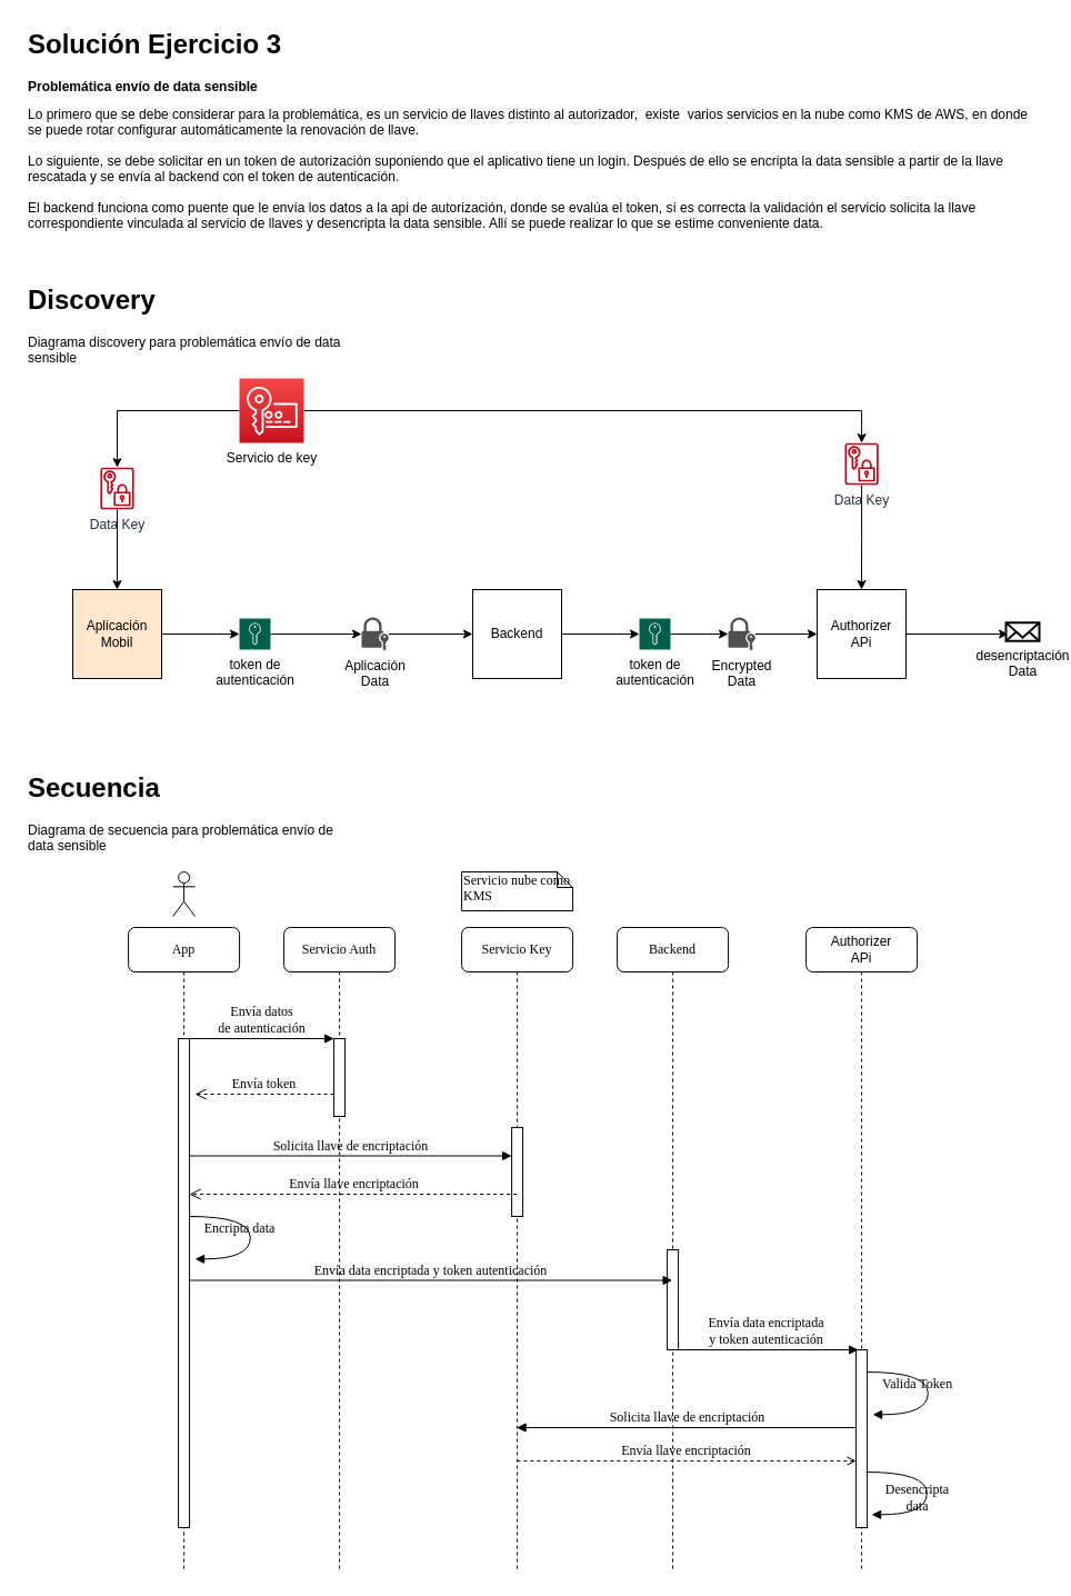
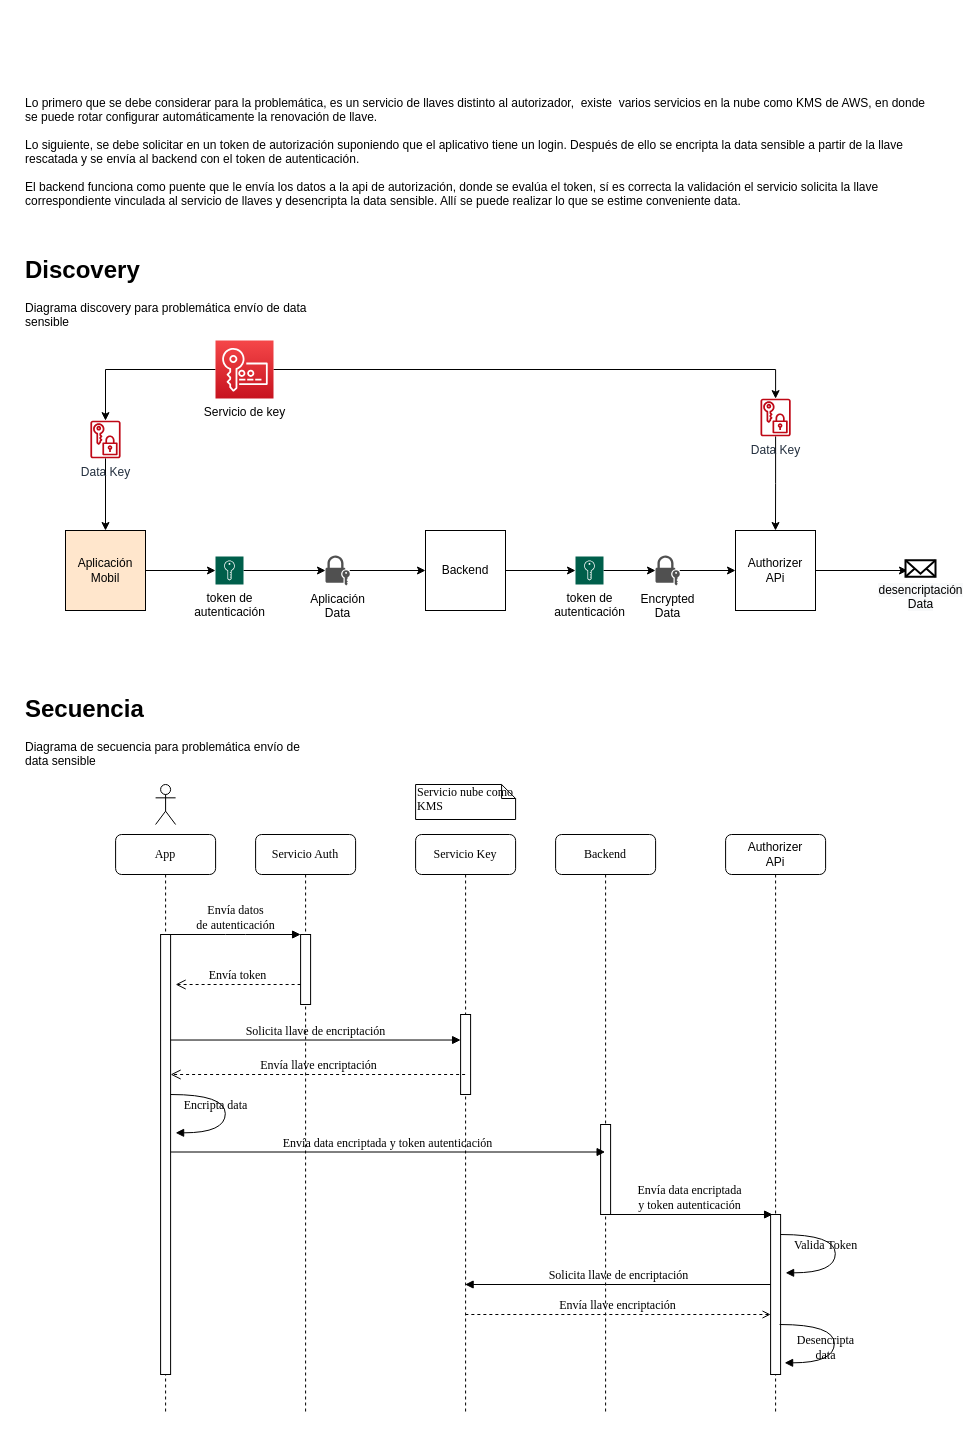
  <mxCell id="0" />
  <mxCell id="1" parent="0" />
  <mxCell id="2" style="edgeStyle=orthogonalEdgeStyle;rounded=0;orthogonalLoop=1;jettySize=auto;html=1;" parent="1" source="3" target="5" edge="1"><mxGeometry relative="1" as="geometry" /></mxCell>
  <mxCell id="3" value="Aplicación&lt;br&gt;Mobil" style="whiteSpace=wrap;html=1;aspect=fixed;fillColor=#ffe6cc;" parent="1" vertex="1"><mxGeometry x="65" y="530" width="80" height="80" as="geometry" /></mxCell>
  <mxCell id="4" style="edgeStyle=orthogonalEdgeStyle;rounded=0;orthogonalLoop=1;jettySize=auto;html=1;" parent="1" source="5" target="8" edge="1"><mxGeometry relative="1" as="geometry" /></mxCell>
  <mxCell id="5" value="token de &lt;br&gt;autenticación" style="sketch=0;pointerEvents=1;shadow=0;dashed=0;html=1;strokeColor=none;fillColor=#005F4B;labelPosition=center;verticalLabelPosition=bottom;verticalAlign=top;align=center;outlineConnect=0;shape=mxgraph.veeam2.key;" parent="1" vertex="1"><mxGeometry x="215" y="556" width="28.0" height="28.0" as="geometry" /></mxCell>
  <mxCell id="6" value="Backend" style="whiteSpace=wrap;html=1;aspect=fixed;" parent="1" vertex="1"><mxGeometry x="425" y="530" width="80" height="80" as="geometry" /></mxCell>
  <mxCell id="7" style="edgeStyle=orthogonalEdgeStyle;rounded=0;orthogonalLoop=1;jettySize=auto;html=1;" parent="1" source="8" target="6" edge="1"><mxGeometry relative="1" as="geometry" /></mxCell>
  <mxCell id="8" value="Aplicación&lt;br&gt;Data" style="sketch=0;pointerEvents=1;shadow=0;dashed=0;html=1;strokeColor=none;fillColor=#505050;labelPosition=center;verticalLabelPosition=bottom;verticalAlign=top;outlineConnect=0;align=center;shape=mxgraph.office.security.lock_with_key_security;" parent="1" vertex="1"><mxGeometry x="325" y="555" width="24.31" height="30" as="geometry" /></mxCell>
  <mxCell id="9" style="edgeStyle=orthogonalEdgeStyle;rounded=0;orthogonalLoop=1;jettySize=auto;html=1;" parent="1" source="11" target="13" edge="1"><mxGeometry relative="1" as="geometry" /></mxCell>
  <mxCell id="10" style="edgeStyle=orthogonalEdgeStyle;rounded=0;orthogonalLoop=1;jettySize=auto;html=1;" parent="1" source="11" target="17" edge="1"><mxGeometry relative="1" as="geometry" /></mxCell>
  <mxCell id="11" value="&lt;span style=&quot;color: rgb(0 , 0 , 0)&quot;&gt;Servicio de key&lt;/span&gt;" style="sketch=0;points=[[0,0,0],[0.25,0,0],[0.5,0,0],[0.75,0,0],[1,0,0],[0,1,0],[0.25,1,0],[0.5,1,0],[0.75,1,0],[1,1,0],[0,0.25,0],[0,0.5,0],[0,0.75,0],[1,0.25,0],[1,0.5,0],[1,0.75,0]];outlineConnect=0;fontColor=#232F3E;gradientColor=#F54749;gradientDirection=north;fillColor=#C7131F;strokeColor=#ffffff;dashed=0;verticalLabelPosition=bottom;verticalAlign=top;align=center;html=1;fontSize=12;fontStyle=0;aspect=fixed;shape=mxgraph.aws4.resourceIcon;resIcon=mxgraph.aws4.key_management_service;" parent="1" vertex="1"><mxGeometry x="215" y="340" width="58" height="58" as="geometry" /></mxCell>
  <mxCell id="12" style="edgeStyle=orthogonalEdgeStyle;rounded=0;orthogonalLoop=1;jettySize=auto;html=1;entryX=0.5;entryY=0;entryDx=0;entryDy=0;" parent="1" source="13" target="3" edge="1"><mxGeometry relative="1" as="geometry" /></mxCell>
  <mxCell id="13" value="Data Key" style="sketch=0;outlineConnect=0;fontColor=#232F3E;gradientColor=none;fillColor=#BF0816;strokeColor=none;dashed=0;verticalLabelPosition=bottom;verticalAlign=top;align=center;html=1;fontSize=12;fontStyle=0;aspect=fixed;pointerEvents=1;shape=mxgraph.aws4.data_encryption_key;" parent="1" vertex="1"><mxGeometry x="89.89" y="420" width="30.21" height="38" as="geometry" /></mxCell>
  <mxCell id="14" style="edgeStyle=orthogonalEdgeStyle;rounded=0;orthogonalLoop=1;jettySize=auto;html=1;entryX=0.067;entryY=0.621;entryDx=0;entryDy=0;entryPerimeter=0;" parent="1" source="15" target="23" edge="1"><mxGeometry relative="1" as="geometry" /></mxCell>
  <mxCell id="15" value="Authorizer &lt;br&gt;APi" style="whiteSpace=wrap;html=1;aspect=fixed;" parent="1" vertex="1"><mxGeometry x="735" y="530" width="80" height="80" as="geometry" /></mxCell>
  <mxCell id="16" style="edgeStyle=orthogonalEdgeStyle;rounded=0;orthogonalLoop=1;jettySize=auto;html=1;" parent="1" source="17" target="15" edge="1"><mxGeometry relative="1" as="geometry" /></mxCell>
  <mxCell id="17" value="Data Key" style="sketch=0;outlineConnect=0;fontColor=#232F3E;gradientColor=none;fillColor=#BF0816;strokeColor=none;dashed=0;verticalLabelPosition=bottom;verticalAlign=top;align=center;html=1;fontSize=12;fontStyle=0;aspect=fixed;pointerEvents=1;shape=mxgraph.aws4.data_encryption_key;" parent="1" vertex="1"><mxGeometry x="760" y="398" width="30.21" height="38" as="geometry" /></mxCell>
  <mxCell id="18" style="edgeStyle=orthogonalEdgeStyle;rounded=0;orthogonalLoop=1;jettySize=auto;html=1;" parent="1" source="6" target="20" edge="1"><mxGeometry relative="1" as="geometry"><mxPoint x="505" y="569" as="sourcePoint" /></mxGeometry></mxCell>
  <mxCell id="19" style="edgeStyle=orthogonalEdgeStyle;rounded=0;orthogonalLoop=1;jettySize=auto;html=1;" parent="1" source="20" target="22" edge="1"><mxGeometry relative="1" as="geometry" /></mxCell>
  <mxCell id="20" value="token de &lt;br&gt;autenticación" style="sketch=0;pointerEvents=1;shadow=0;dashed=0;html=1;strokeColor=none;fillColor=#005F4B;labelPosition=center;verticalLabelPosition=bottom;verticalAlign=top;align=center;outlineConnect=0;shape=mxgraph.veeam2.key;" parent="1" vertex="1"><mxGeometry x="575" y="556" width="28.0" height="28.0" as="geometry" /></mxCell>
  <mxCell id="21" style="edgeStyle=orthogonalEdgeStyle;rounded=0;orthogonalLoop=1;jettySize=auto;html=1;entryX=0;entryY=0.5;entryDx=0;entryDy=0;" parent="1" source="22" target="15" edge="1"><mxGeometry relative="1" as="geometry" /></mxCell>
  <mxCell id="22" value="Encrypted &lt;br&gt;Data" style="sketch=0;pointerEvents=1;shadow=0;dashed=0;html=1;strokeColor=none;fillColor=#505050;labelPosition=center;verticalLabelPosition=bottom;verticalAlign=top;outlineConnect=0;align=center;shape=mxgraph.office.security.lock_with_key_security;" parent="1" vertex="1"><mxGeometry x="655" y="555" width="24.31" height="30" as="geometry" /></mxCell>
  <mxCell id="23" value="&lt;span style=&quot;background-color: rgb(248 , 249 , 250)&quot;&gt;desencriptación&lt;/span&gt;&lt;br style=&quot;background-color: rgb(248 , 249 , 250)&quot;&gt;&lt;span style=&quot;background-color: rgb(248 , 249 , 250)&quot;&gt;Data&lt;/span&gt;" style="html=1;verticalLabelPosition=bottom;align=center;labelBackgroundColor=#ffffff;verticalAlign=top;strokeWidth=2;shadow=0;dashed=0;shape=mxgraph.ios7.icons.mail;" parent="1" vertex="1"><mxGeometry x="905" y="559.75" width="30" height="16.5" as="geometry" /></mxCell>
  <mxCell id="24" value="Servicio Auth" style="shape=umlLifeline;perimeter=lifelinePerimeter;whiteSpace=wrap;html=1;container=1;collapsible=0;recursiveResize=0;outlineConnect=0;rounded=1;shadow=0;comic=0;labelBackgroundColor=none;strokeWidth=1;fontFamily=Verdana;fontSize=12;align=center;" parent="1" vertex="1"><mxGeometry x="255.1" y="834" width="100" height="580" as="geometry" /></mxCell>
  <mxCell id="25" value="" style="html=1;points=[];perimeter=orthogonalPerimeter;rounded=0;shadow=0;comic=0;labelBackgroundColor=none;strokeWidth=1;fontFamily=Verdana;fontSize=12;align=center;" parent="24" vertex="1"><mxGeometry x="45" y="100" width="10" height="70" as="geometry" /></mxCell>
  <mxCell id="26" value="Servicio Key" style="shape=umlLifeline;perimeter=lifelinePerimeter;whiteSpace=wrap;html=1;container=1;collapsible=0;recursiveResize=0;outlineConnect=0;rounded=1;shadow=0;comic=0;labelBackgroundColor=none;strokeWidth=1;fontFamily=Verdana;fontSize=12;align=center;" parent="1" vertex="1"><mxGeometry x="415.1" y="834" width="100" height="580" as="geometry" /></mxCell>
  <mxCell id="27" value="" style="html=1;points=[];perimeter=orthogonalPerimeter;rounded=0;shadow=0;comic=0;labelBackgroundColor=none;strokeWidth=1;fontFamily=Verdana;fontSize=12;align=center;" parent="26" vertex="1"><mxGeometry x="45" y="180" width="10" height="80" as="geometry" /></mxCell>
  <mxCell id="28" value="Backend" style="shape=umlLifeline;perimeter=lifelinePerimeter;whiteSpace=wrap;html=1;container=1;collapsible=0;recursiveResize=0;outlineConnect=0;rounded=1;shadow=0;comic=0;labelBackgroundColor=none;strokeWidth=1;fontFamily=Verdana;fontSize=12;align=center;" parent="1" vertex="1"><mxGeometry x="555.1" y="834" width="100" height="580" as="geometry" /></mxCell>
  <mxCell id="29" value="" style="html=1;points=[];perimeter=orthogonalPerimeter;rounded=0;shadow=0;comic=0;labelBackgroundColor=none;strokeWidth=1;fontFamily=Verdana;fontSize=12;align=center;" parent="28" vertex="1"><mxGeometry x="45" y="290" width="10" height="90" as="geometry" /></mxCell>
  <mxCell id="30" value="&lt;span style=&quot;font-family: &amp;#34;helvetica&amp;#34;&quot;&gt;Authorizer&lt;/span&gt;&lt;br style=&quot;font-family: &amp;#34;helvetica&amp;#34;&quot;&gt;&lt;span style=&quot;font-family: &amp;#34;helvetica&amp;#34;&quot;&gt;APi&lt;/span&gt;" style="shape=umlLifeline;perimeter=lifelinePerimeter;whiteSpace=wrap;html=1;container=1;collapsible=0;recursiveResize=0;outlineConnect=0;rounded=1;shadow=0;comic=0;labelBackgroundColor=none;strokeWidth=1;fontFamily=Verdana;fontSize=12;align=center;" parent="1" vertex="1"><mxGeometry x="725.1" y="834" width="100" height="580" as="geometry" /></mxCell>
  <mxCell id="31" value="" style="html=1;points=[];perimeter=orthogonalPerimeter;rounded=0;shadow=0;comic=0;labelBackgroundColor=none;strokeColor=#000000;strokeWidth=1;fillColor=#FFFFFF;fontFamily=Verdana;fontSize=12;fontColor=#000000;align=center;" parent="30" vertex="1"><mxGeometry x="45" y="380" width="10" height="160" as="geometry" /></mxCell>
  <mxCell id="32" value="Valida Token" style="html=1;verticalAlign=bottom;endArrow=block;labelBackgroundColor=none;fontFamily=Verdana;fontSize=12;elbow=vertical;edgeStyle=orthogonalEdgeStyle;curved=1;entryX=1;entryY=0.286;entryPerimeter=0;exitX=1.038;exitY=0.345;exitPerimeter=0;" parent="30" edge="1"><mxGeometry x="0.047" y="-10" relative="1" as="geometry"><mxPoint x="55.003" y="400" as="sourcePoint" /><mxPoint x="60.003" y="438.333" as="targetPoint" /><Array as="points"><mxPoint x="109.67" y="400" /><mxPoint x="109.67" y="438" /></Array><mxPoint as="offset" /></mxGeometry></mxCell>
  <mxCell id="33" value="Solicita llave de encriptación" style="html=1;verticalAlign=bottom;endArrow=none;labelBackgroundColor=none;fontFamily=Verdana;fontSize=12;startArrow=block;startFill=1;endFill=0;" parent="30" edge="1"><mxGeometry relative="1" as="geometry"><mxPoint x="-260.5" y="450" as="sourcePoint" /><mxPoint x="45" y="450" as="targetPoint" /></mxGeometry></mxCell>
  <mxCell id="34" value="Desencripta &lt;br&gt;data" style="html=1;verticalAlign=bottom;endArrow=block;labelBackgroundColor=none;fontFamily=Verdana;fontSize=12;elbow=vertical;edgeStyle=orthogonalEdgeStyle;curved=1;entryX=1;entryY=0.286;entryPerimeter=0;exitX=1.038;exitY=0.345;exitPerimeter=0;" parent="30" edge="1"><mxGeometry x="0.425" y="2" relative="1" as="geometry"><mxPoint x="54.003" y="490" as="sourcePoint" /><mxPoint x="59.003" y="528.333" as="targetPoint" /><Array as="points"><mxPoint x="108.67" y="490" /><mxPoint x="108.67" y="528" /></Array><mxPoint as="offset" /></mxGeometry></mxCell>
  <mxCell id="35" value="App" style="shape=umlLifeline;perimeter=lifelinePerimeter;whiteSpace=wrap;html=1;container=1;collapsible=0;recursiveResize=0;outlineConnect=0;rounded=1;shadow=0;comic=0;labelBackgroundColor=none;strokeWidth=1;fontFamily=Verdana;fontSize=12;align=center;" parent="1" vertex="1"><mxGeometry x="115.1" y="834" width="100" height="580" as="geometry" /></mxCell>
  <mxCell id="36" value="" style="html=1;points=[];perimeter=orthogonalPerimeter;rounded=0;shadow=0;comic=0;labelBackgroundColor=none;strokeWidth=1;fontFamily=Verdana;fontSize=12;align=center;" parent="35" vertex="1"><mxGeometry x="45" y="100" width="10" height="440" as="geometry" /></mxCell>
  <mxCell id="37" value="Envía token" style="html=1;verticalAlign=bottom;endArrow=open;dashed=1;endSize=8;labelBackgroundColor=none;fontFamily=Verdana;fontSize=12;edgeStyle=elbowEdgeStyle;elbow=vertical;" parent="35" source="25" edge="1"><mxGeometry relative="1" as="geometry"><mxPoint x="60" y="150" as="targetPoint" /><Array as="points" /><mxPoint x="170" y="140" as="sourcePoint" /></mxGeometry></mxCell>
  <mxCell id="38" value="Envía llave encriptación" style="html=1;verticalAlign=bottom;endArrow=open;dashed=1;endSize=8;labelBackgroundColor=none;fontFamily=Verdana;fontSize=12;edgeStyle=elbowEdgeStyle;elbow=vertical;" parent="35" source="26" edge="1"><mxGeometry relative="1" as="geometry"><mxPoint x="55" y="240" as="targetPoint" /><Array as="points" /><mxPoint x="180" y="240" as="sourcePoint" /></mxGeometry></mxCell>
  <mxCell id="39" value="Envía data encriptada y token autenticación" style="html=1;verticalAlign=bottom;endArrow=block;labelBackgroundColor=none;fontFamily=Verdana;fontSize=12;" parent="35" edge="1"><mxGeometry relative="1" as="geometry"><mxPoint x="55" y="317.5" as="sourcePoint" /><mxPoint x="489.5" y="317.5" as="targetPoint" /></mxGeometry></mxCell>
  <mxCell id="40" value="Solicita llave de encriptación" style="html=1;verticalAlign=bottom;endArrow=block;entryX=0;entryY=0.319;labelBackgroundColor=none;fontFamily=Verdana;fontSize=12;entryDx=0;entryDy=0;entryPerimeter=0;" parent="1" source="36" target="27" edge="1"><mxGeometry relative="1" as="geometry"><mxPoint x="525.1" y="1174" as="sourcePoint" /></mxGeometry></mxCell>
  <mxCell id="41" value="Envía datos &lt;br&gt;de autenticación" style="html=1;verticalAlign=bottom;endArrow=block;entryX=0;entryY=0;labelBackgroundColor=none;fontFamily=Verdana;fontSize=12;edgeStyle=elbowEdgeStyle;elbow=vertical;" parent="1" source="36" edge="1"><mxGeometry relative="1" as="geometry"><mxPoint x="235.1" y="944" as="sourcePoint" /><mxPoint x="300.1" y="934" as="targetPoint" /></mxGeometry></mxCell>
  <mxCell id="42" value="Servicio nube como KMS&amp;nbsp;" style="shape=note;whiteSpace=wrap;html=1;size=14;verticalAlign=top;align=left;spacingTop=-6;rounded=0;shadow=0;comic=0;labelBackgroundColor=none;strokeWidth=1;fontFamily=Verdana;fontSize=12" parent="1" vertex="1"><mxGeometry x="415.1" y="784" width="100" height="35" as="geometry" /></mxCell>
  <mxCell id="43" value="" style="shape=umlActor;verticalLabelPosition=bottom;verticalAlign=top;html=1;outlineConnect=0;" parent="1" vertex="1"><mxGeometry x="155.1" y="784" width="20" height="40" as="geometry" /></mxCell>
  <mxCell id="44" value="Encripta data" style="html=1;verticalAlign=bottom;endArrow=block;labelBackgroundColor=none;fontFamily=Verdana;fontSize=12;elbow=vertical;edgeStyle=orthogonalEdgeStyle;curved=1;entryX=1;entryY=0.286;entryPerimeter=0;exitX=1.038;exitY=0.345;exitPerimeter=0;" parent="1" edge="1"><mxGeometry x="0.047" y="-10" relative="1" as="geometry"><mxPoint x="170.103" y="1094" as="sourcePoint" /><mxPoint x="175.103" y="1132.333" as="targetPoint" /><Array as="points"><mxPoint x="224.77" y="1094" /><mxPoint x="224.77" y="1132" /></Array><mxPoint as="offset" /></mxGeometry></mxCell>
  <mxCell id="45" value="Envía data encriptada &lt;br&gt;y token autenticación" style="html=1;verticalAlign=bottom;endArrow=block;labelBackgroundColor=none;fontFamily=Verdana;fontSize=12;edgeStyle=elbowEdgeStyle;elbow=vertical;entryX=0.47;entryY=0.656;entryDx=0;entryDy=0;entryPerimeter=0;" parent="1" source="28" target="30" edge="1"><mxGeometry relative="1" as="geometry"><mxPoint x="640.1" y="1192" as="sourcePoint" /><mxPoint x="755.1" y="1192" as="targetPoint" /></mxGeometry></mxCell>
  <mxCell id="46" value="Envía llave encriptación" style="html=1;verticalAlign=bottom;endArrow=none;dashed=1;endSize=8;labelBackgroundColor=none;fontFamily=Verdana;fontSize=12;edgeStyle=elbowEdgeStyle;elbow=vertical;startArrow=open;startFill=0;endFill=0;" parent="1" source="31" edge="1"><mxGeometry relative="1" as="geometry"><mxPoint x="465.1" y="1314" as="targetPoint" /><Array as="points" /><mxPoint x="759.6" y="1314" as="sourcePoint" /></mxGeometry></mxCell>
  <mxCell id="47" value="&lt;h1&gt;Discovery&lt;/h1&gt;&lt;p&gt;Diagrama discovery para problemática envío de data sensible&amp;nbsp;&amp;nbsp;&lt;br&gt;&lt;/p&gt;" style="text;html=1;strokeColor=none;fillColor=none;spacing=5;spacingTop=-20;whiteSpace=wrap;overflow=hidden;rounded=0;" vertex="1" parent="1"><mxGeometry x="20.1" y="250" width="300" height="90" as="geometry" /></mxCell>
  <mxCell id="48" value="&lt;h1&gt;Secuencia&lt;/h1&gt;&lt;p&gt;Diagrama de secuencia para problemática envío de data sensible&amp;nbsp;&amp;nbsp;&lt;br&gt;&lt;/p&gt;" style="text;html=1;strokeColor=none;fillColor=none;spacing=5;spacingTop=-20;whiteSpace=wrap;overflow=hidden;rounded=0;" vertex="1" parent="1"><mxGeometry x="20.1" y="689" width="300" height="90" as="geometry" /></mxCell>
- <mxCell id="49" value="&lt;h1&gt;Solución Ejercicio 3&lt;/h1&gt;&lt;p&gt;&lt;b&gt;Problemática envío de data sensible&amp;nbsp;&amp;nbsp;&lt;/b&gt;&lt;br&gt;&lt;/p&gt;" style="text;html=1;strokeColor=none;fillColor=none;spacing=5;spacingTop=-20;whiteSpace=wrap;overflow=hidden;rounded=0;" vertex="1" parent="1"><mxGeometry x="20.1" y="20" width="300" height="70" as="geometry" /></mxCell>
  <mxCell id="50" value="&lt;h1&gt;&lt;p class=&quot;p1&quot; style=&quot;margin: 0px ; font-weight: 400 ; font-stretch: normal ; font-size: 12px ; line-height: normal&quot;&gt;Lo primero que se debe considerar para la problemática, es un servicio de llaves distinto al autorizador,&amp;nbsp; existe&amp;nbsp; varios servicios en la nube como KMS de AWS, en donde se puede rotar configurar automáticamente la renovación de llave.&lt;/p&gt;&lt;p class=&quot;p2&quot; style=&quot;margin: 0px ; font-weight: 400 ; font-stretch: normal ; font-size: 12px ; line-height: normal ; min-height: 14px&quot;&gt;&lt;br&gt;&lt;/p&gt;&lt;p class=&quot;p1&quot; style=&quot;margin: 0px ; font-weight: 400 ; font-stretch: normal ; font-size: 12px ; line-height: normal&quot;&gt;Lo siguiente, se debe solicitar en un token de autorización suponiendo que el aplicativo tiene un login. Después de ello se encripta la data sensible a partir de la llave rescatada y se envía al backend con el token de autenticación.&lt;span class=&quot;Apple-converted-space&quot;&gt;&amp;nbsp;&lt;/span&gt;&lt;/p&gt;&lt;p class=&quot;p2&quot; style=&quot;margin: 0px ; font-weight: 400 ; font-stretch: normal ; font-size: 12px ; line-height: normal ; min-height: 14px&quot;&gt;&lt;br&gt;&lt;/p&gt;&lt;p class=&quot;p1&quot; style=&quot;margin: 0px ; font-weight: 400 ; font-stretch: normal ; font-size: 12px ; line-height: normal&quot;&gt;El backend funciona como puente que le envía los datos&lt;span class=&quot;Apple-converted-space&quot;&gt;&amp;nbsp;&lt;/span&gt;a la api de autorización, donde se evalúa el token, sí es correcta la validación el servicio solicita la llave correspondiente vinculada al servicio de llaves y desencripta la data sensible. Allí se puede realizar lo que se estime conveniente&lt;span class=&quot;Apple-converted-space&quot;&gt;&amp;nbsp;data.&lt;/span&gt;&lt;/p&gt;&lt;/h1&gt;" style="text;html=1;strokeColor=none;fillColor=none;spacing=5;spacingTop=-20;whiteSpace=wrap;overflow=hidden;rounded=0;" vertex="1" parent="1"><mxGeometry x="20.1" y="90" width="910" height="120" as="geometry" /></mxCell>
